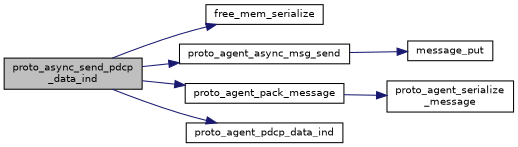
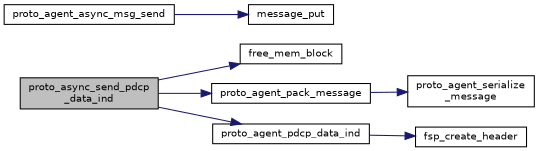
  digraph {
    rankdir=LR
    node [color=black fillcolor=white fontname=Helvetica fontsize=10 shape=record style=filled]
    edge [color=midnightblue fontname=Helvetica fontsize=10 labelfontname=Helvetica labelfontsize=10 style=solid]
    n1 [fillcolor=grey75 fontcolor=black height=0.2 label="proto_async_send_pdcp\l_data_ind" width=0.4]
-   n2 [height=0.2 label=free_mem_serialize width=0.4]
+   n2 [height=0.2 label=free_mem_block width=0.4]
    n3 [height=0.2 label=proto_agent_async_msg_send width=0.4]
    n4 [height=0.2 label=proto_agent_pack_message width=0.4]
    n5 [height=0.2 label=proto_agent_pdcp_data_ind width=0.4]
    n6 [height=0.2 label=message_put width=0.4]
    n7 [height=0.2 label="proto_agent_serialize\l_message" width=0.4]
+   n8 [height=0.2 label=fsp_create_header width=0.4]
    n1 -> n2
-   n1 -> n3
    n1 -> n4
    n1 -> n5
    n3 -> n6
    n4 -> n7
+   n5 -> n8
  }
